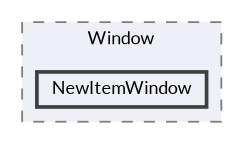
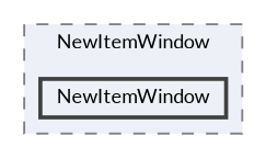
  digraph {
    compound=true
    fontname=Lato
    n1 [color=grey25 fillcolor="#edf0f7" fontname=Lato fontsize=10 height=0.2 label=NewItemWindow shape=box style="filled,bold" width=0.4]
    subgraph cluster_1 {
      bgcolor="#edf0f7"
      fontsize=10
-     label=Window
+     label=NewItemWindow
      pencolor=grey50
      style="filled,dashed"
      n1
    }
  }
